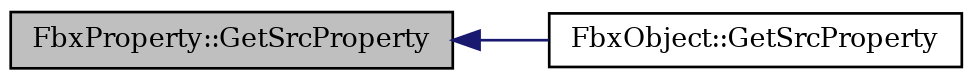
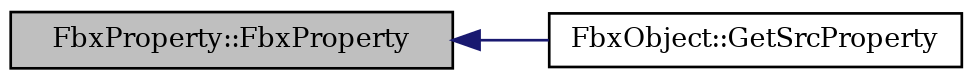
  digraph {
    rankdir=LR
    fontname="DejaVu Serif"
    node [color=black fontname="DejaVu Serif" fontsize=10 shape=record style=filled]
-   n1 [fillcolor=grey75 fontcolor=black height=0.2 label="FbxProperty::GetSrcProperty" width=0.4]
+   n1 [fillcolor=grey75 fontcolor=black height=0.2 label="FbxProperty::FbxProperty" width=0.4]
    n2 [fillcolor=white height=0.2 label="FbxObject::GetSrcProperty" width=0.4]
    n1 -> n2 [color=midnightblue dir=back fontname="DejaVu Serif" fontsize=10 labelfontname=Helvetica labelfontsize=10 style=solid]
  }
